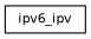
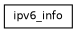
  digraph {
    rankdir=TB
-   n1 [color=black fillcolor=white fontname=Helvetica fontsize=10 height=0.2 label=ipv6_ipv shape=record style=filled width=0.4]
+   n1 [color=black fillcolor=white fontname=Helvetica fontsize=10 height=0.2 label=ipv6_info shape=record style=filled width=0.4]
  }
